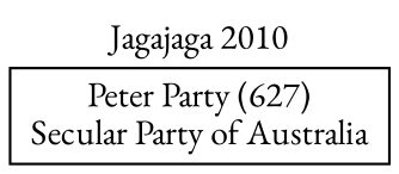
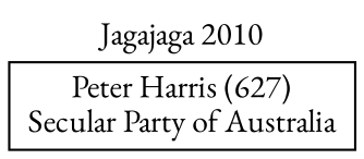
  digraph {
    label="Jagajaga 2010"
    labelloc=t
    mclimit=10
    fontname="EB Garamond"
-   n1 [label="Peter Party (627)\nSecular Party of Australia" shape=box fontname="EB Garamond"]
+   n1 [label="Peter Harris (627)\nSecular Party of Australia" shape=box fontname="EB Garamond"]
  }
